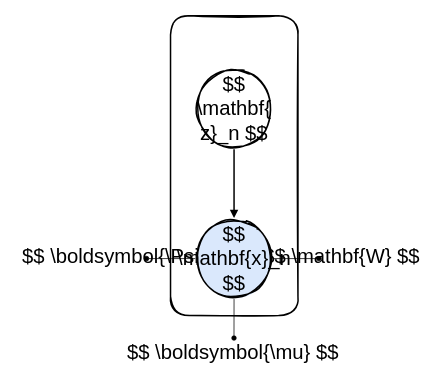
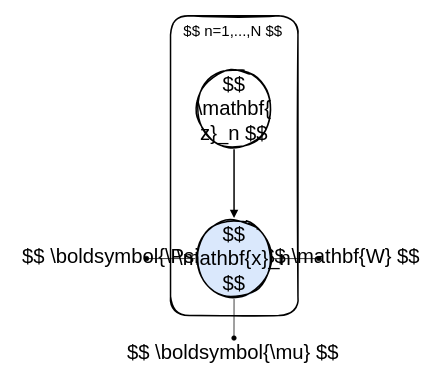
  <mxCell id="0" />
  <mxCell id="1" value="nodes&#10;" parent="0" />
  <mxCell id="2" style="edgeStyle=orthogonalEdgeStyle;rounded=0;orthogonalLoop=1;jettySize=auto;html=1;exitX=0;exitY=0.5;exitDx=0;exitDy=0;endArrow=oval;endFill=1;" parent="1" source="11" edge="1"><mxGeometry relative="1" as="geometry"><mxPoint x="195" y="344" as="targetPoint" /></mxGeometry></mxCell>
  <mxCell id="3" value="&lt;font style=&quot;font-size: 27px&quot;&gt;$$ \boldsymbol{\mu} $$&lt;/font&gt;" style="text;html=1;align=center;verticalAlign=middle;resizable=0;points=[];autosize=1;" parent="1" vertex="1"><mxGeometry x="160" y="460" width="300" height="20" as="geometry" /></mxCell>
  <mxCell id="4" value="&lt;font style=&quot;font-size: 27px&quot;&gt;$$ \boldsymbol{\Psi} $$&lt;/font&gt;" style="text;html=1;align=center;verticalAlign=middle;resizable=0;points=[];autosize=1;" parent="1" vertex="1"><mxGeometry x="20" y="331" width="300" height="20" as="geometry" /></mxCell>
  <mxCell id="5" value="&lt;span style=&quot;font-size: 27px&quot;&gt;$$ \mathbf{W} $$&lt;/span&gt;" style="text;html=1;align=center;verticalAlign=middle;resizable=0;points=[];autosize=1;" parent="1" vertex="1"><mxGeometry x="345" y="331" width="220" height="20" as="geometry" /></mxCell>
  <mxCell id="6" style="edgeStyle=none;rounded=0;orthogonalLoop=1;jettySize=auto;html=1;exitX=1;exitY=0.5;exitDx=0;exitDy=0;endArrow=oval;endFill=1;" parent="1" source="11" edge="1"><mxGeometry relative="1" as="geometry"><mxPoint x="425" y="344" as="targetPoint" /></mxGeometry></mxCell>
  <mxCell id="7" style="edgeStyle=none;rounded=0;orthogonalLoop=1;jettySize=auto;html=1;exitX=0.5;exitY=1;exitDx=0;exitDy=0;endArrow=oval;endFill=1;" parent="1" source="11" edge="1"><mxGeometry relative="1" as="geometry"><mxPoint x="311.667" y="450" as="targetPoint" /></mxGeometry></mxCell>
  <mxCell id="8" value="" style="rounded=1;whiteSpace=wrap;html=1;strokeWidth=2;fillWeight=4;hachureGap=8;hachureAngle=45;sketch=1;fillColor=none;direction=south;" vertex="1" parent="1"><mxGeometry x="227" y="20" width="170" height="400" as="geometry" /></mxCell>
+ <mxCell id="9" value="&lt;font style=&quot;font-size: 20px&quot;&gt;$$ n=1,...,N&amp;nbsp;$$&lt;/font&gt;" style="text;html=1;align=center;verticalAlign=middle;resizable=0;points=[];autosize=1;" vertex="1" parent="1"><mxGeometry x="235" y="30" width="150" height="20" as="geometry" /></mxCell>
  <mxCell id="10" value="distrib" parent="0" />
  <mxCell id="11" value="&lt;font style=&quot;font-size: 27px&quot;&gt;$$ \mathbf{x}_n $$&lt;/font&gt;" style="ellipse;whiteSpace=wrap;html=1;strokeWidth=2;fillWeight=2;hachureGap=8;fillColor=#dae8fc;fillStyle=solid;sketch=1;" parent="10" vertex="1"><mxGeometry x="260" y="290" width="103.5" height="108.0" as="geometry" /></mxCell>
  <mxCell id="12" value="&lt;font style=&quot;font-size: 27px&quot;&gt;$$ \mathbf{&lt;br&gt;z}_n $$&lt;/font&gt;" style="ellipse;whiteSpace=wrap;html=1;strokeWidth=2;fillWeight=2;hachureGap=8;fillColor=none;fillStyle=solid;sketch=1;" parent="10" vertex="1"><mxGeometry x="260" y="90" width="103.5" height="108.0" as="geometry" /></mxCell>
  <mxCell id="13" value="" style="endArrow=none;html=1;entryX=0.5;entryY=1;entryDx=0;entryDy=0;endFill=0;strokeWidth=2;exitX=0.5;exitY=0;exitDx=0;exitDy=0;startArrow=block;startFill=1;" parent="10" source="11" target="12" edge="1"><mxGeometry width="50" height="50" relative="1" as="geometry"><mxPoint x="310.5" y="36" as="sourcePoint" /><mxPoint x="500.25" y="82.992" as="targetPoint" /></mxGeometry></mxCell>
  <mxCell id="14" value="arrows" parent="0" />
